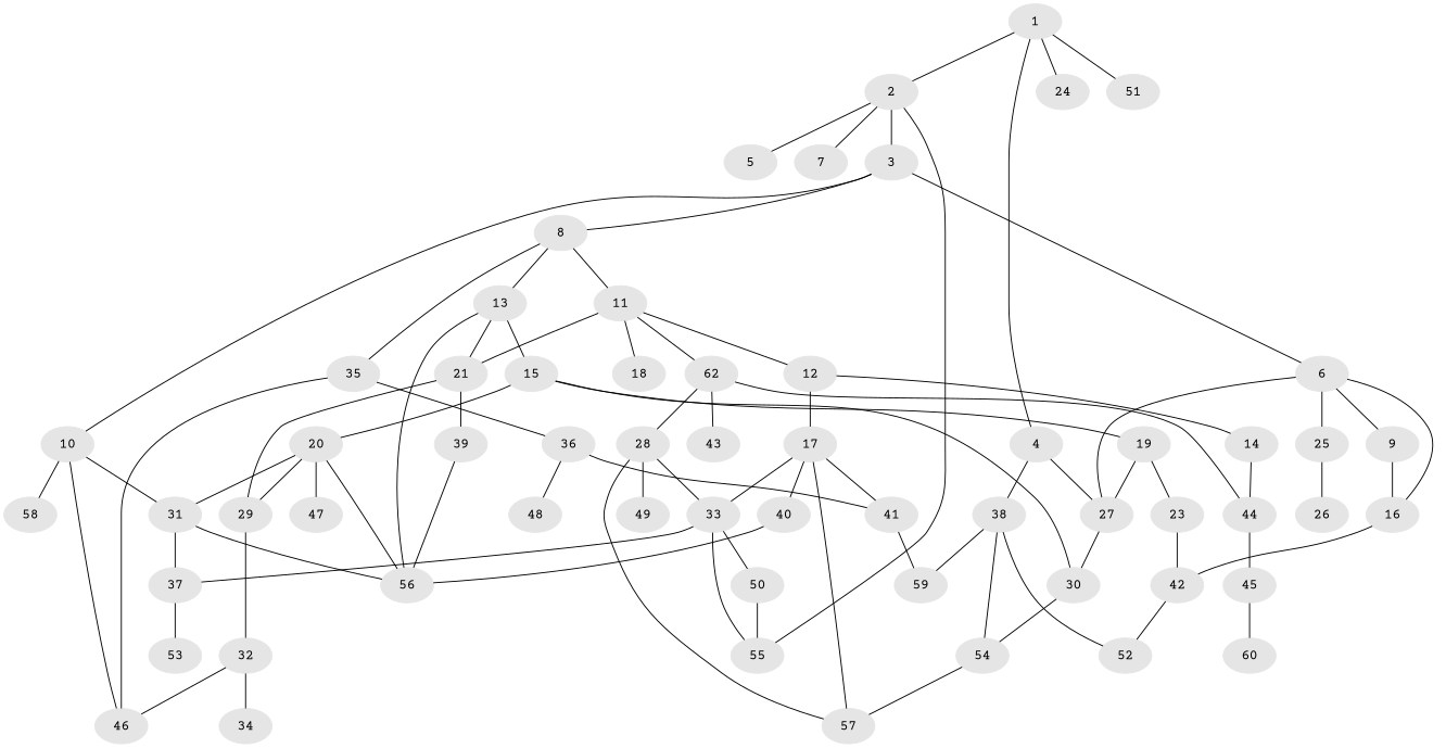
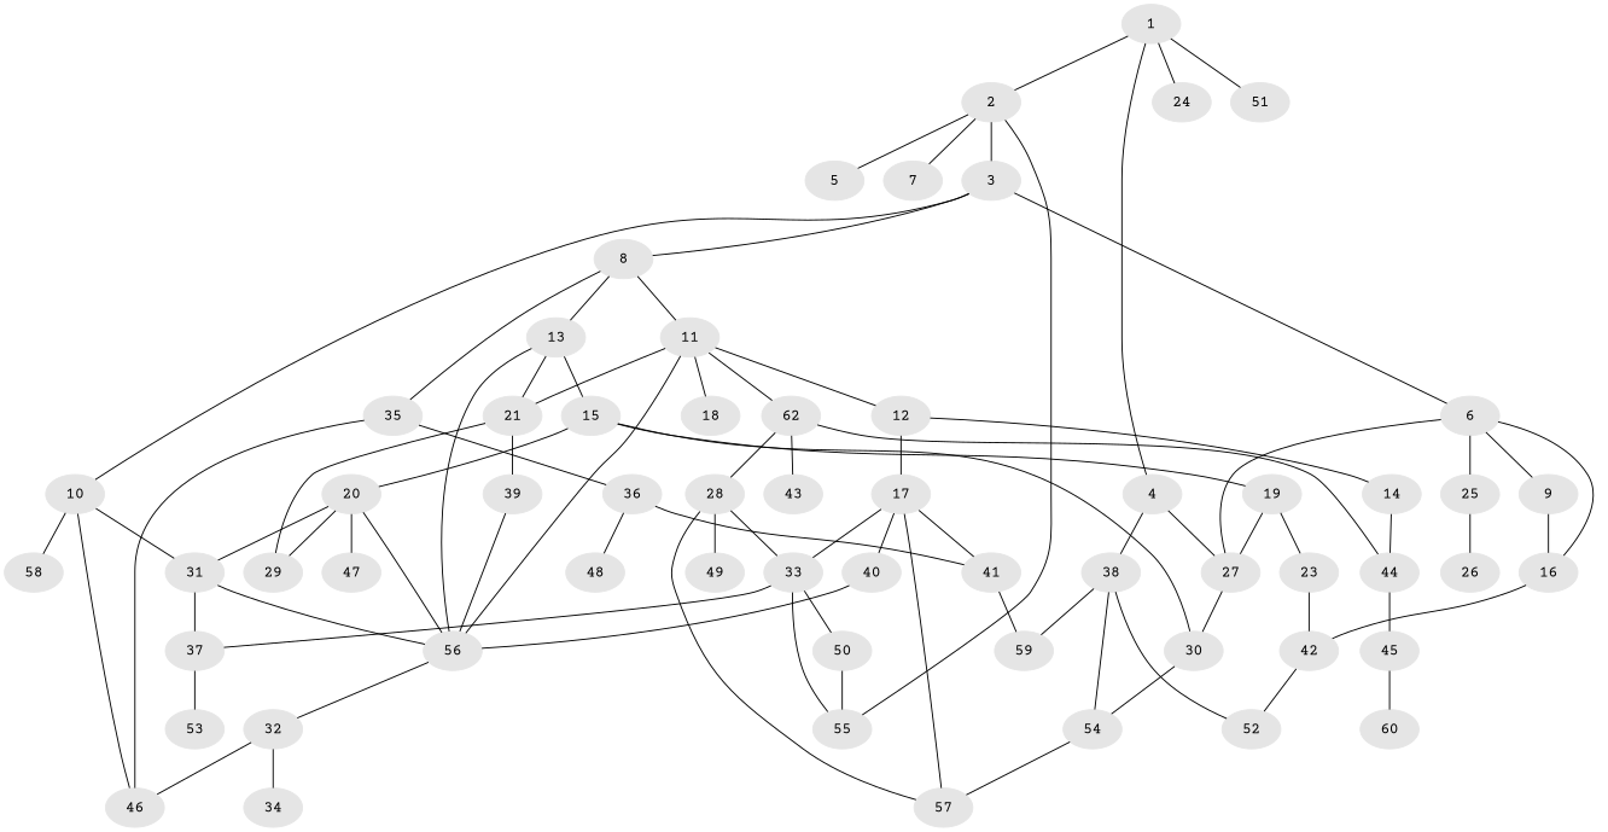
  graph {
    fontname="Courier Prime"
    node [color=gray90 fontname="Courier Prime" style=filled]
    edge [fontname="Courier Prime"]
    1
    2
    4
    24
    51
    3
    5
    7
    55
    27
    38
    6
    8
    10
    9
    16
    25
    11
    13
    35
    31
    46
    58
    30
    54
    52
    59
    42
    26
    12
    18
    21
    n33 [label=62]
    56
    15
    36
    37
    14
    17
    29
    39
    44
    28
    43
    33
    40
    41
    57
    19
    20
    45
    23
    47
    50
    32
    49
    34
    53
    48
    60
    1 -- 2
    1 -- 4
    1 -- 24
    1 -- 51
    2 -- 3
    2 -- 5
    2 -- 7
    2 -- 55
    4 -- 27
    4 -- 38
    3 -- 6
    3 -- 8
    3 -- 10
    27 -- 30
    38 -- 54
    38 -- 52
    38 -- 59
    6 -- 27
    6 -- 9
    6 -- 16
    6 -- 25
    8 -- 11
    8 -- 13
    8 -- 35
    10 -- 31
    10 -- 46
    10 -- 58
    9 -- 16
    16 -- 42
    25 -- 26
    11 -- 12
    11 -- 18
    11 -- 21
    11 -- n33
+   11 -- 56
    13 -- 21
    13 -- 56
    13 -- 15
    35 -- 46
    35 -- 36
    31 -- 56
    31 -- 37
    30 -- 54
    54 -- 57
    42 -- 52
    12 -- 14
    12 -- 17
    21 -- 29
    21 -- 39
    n33 -- 44
    n33 -- 28
    n33 -- 43
    15 -- 30
    15 -- 19
    15 -- 20
    36 -- 41
    36 -- 48
    37 -- 53
    14 -- 44
    17 -- 33
    17 -- 40
    17 -- 41
    17 -- 57
-   29 -- 32
+   56 -- 32
    39 -- 56
    44 -- 45
    28 -- 33
    28 -- 57
    28 -- 49
    33 -- 55
    33 -- 37
    33 -- 50
    40 -- 56
    41 -- 59
    19 -- 27
    19 -- 23
    20 -- 31
    20 -- 56
    20 -- 29
    20 -- 47
    45 -- 60
    23 -- 42
    50 -- 55
    32 -- 46
    32 -- 34
  }
